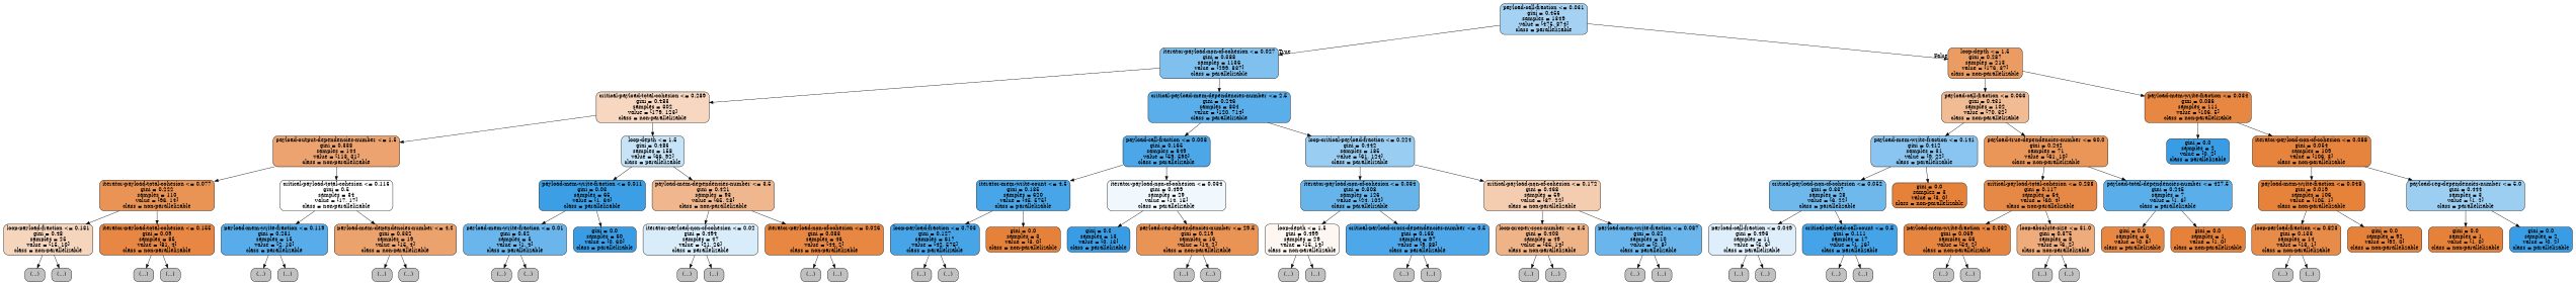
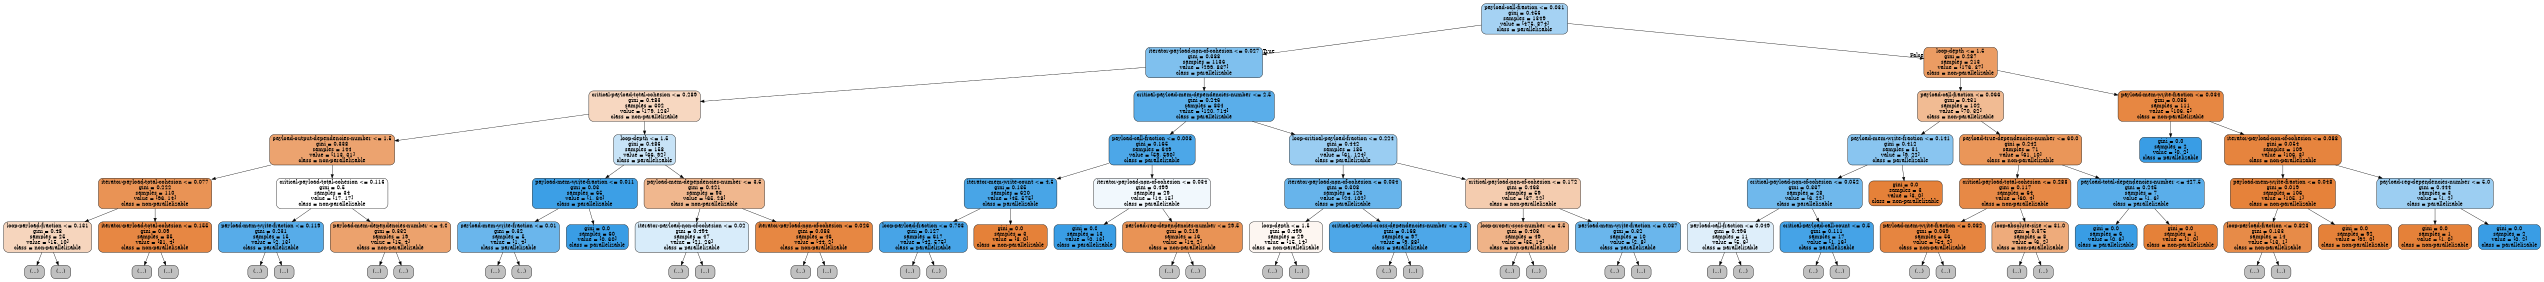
  digraph {
    fontname="DejaVu Serif"
    node [color=black fillcolor="#C0C0C0" fontname="DejaVu Serif" shape=box style="filled, rounded"]
    edge [fontname="DejaVu Serif"]
    n1 [fillcolor="#399de574" label="payload-call-fraction <= 0.031\ngini = 0.456\nsamples = 1349\nvalue = [475, 874]\nclass = parallelizable"]
    n2 [fillcolor="#399de5a4" label="iterator-payload-non-cf-cohesion <= 0.027\ngini = 0.388\nsamples = 1136\nvalue = [299, 837]\nclass = parallelizable"]
    n3 [fillcolor="#e58139c9" label="loop-depth <= 1.5\ngini = 0.287\nsamples = 213\nvalue = [176, 37]\nclass = non-parallelizable"]
    n4 [fillcolor="#e5813950" label="critical-payload-total-cohesion <= 0.289\ngini = 0.483\nsamples = 302\nvalue = [179, 123]\nclass = non-parallelizable"]
    n5 [fillcolor="#399de5d4" label="critical-payload-mem-dependencies-number <= 2.5\ngini = 0.246\nsamples = 834\nvalue = [120, 714]\nclass = parallelizable"]
    n6 [fillcolor="#e58139b9" label="payload-output-dependencies-number <= 1.5\ngini = 0.338\nsamples = 144\nvalue = [113, 31]\nclass = non-parallelizable"]
    n7 [fillcolor="#399de548" label="loop-depth <= 1.5\ngini = 0.486\nsamples = 158\nvalue = [66, 92]\nclass = parallelizable"]
    n8 [fillcolor="#e58139da" label="iterator-payload-total-cohesion <= 0.077\ngini = 0.222\nsamples = 110\nvalue = [96, 14]\nclass = non-parallelizable"]
    n9 [fillcolor="#e5813900" label="critical-payload-total-cohesion <= 0.116\ngini = 0.5\nsamples = 34\nvalue = [17, 17]\nclass = non-parallelizable"]
    n10 [fillcolor="#e5813955" label="loop-payload-fraction <= 0.131\ngini = 0.48\nsamples = 25\nvalue = [15, 10]\nclass = non-parallelizable"]
    n11 [fillcolor="#e58139f2" label="iterator-payload-total-cohesion <= 0.155\ngini = 0.09\nsamples = 85\nvalue = [81, 4]\nclass = non-parallelizable"]
    n12 [label="(...)"]
    n13 [label="(...)"]
    n14 [label="(...)"]
    n15 [label="(...)"]
    n16 [fillcolor="#399de5d8" label="payload-mem-write-fraction <= 0.119\ngini = 0.231\nsamples = 15\nvalue = [2, 13]\nclass = parallelizable"]
    n17 [fillcolor="#e58139bb" label="payload-mem-dependencies-number <= 4.0\ngini = 0.332\nsamples = 19\nvalue = [15, 4]\nclass = non-parallelizable"]
    n18 [label="(...)"]
    n19 [label="(...)"]
    n20 [label="(...)"]
    n21 [label="(...)"]
    n22 [fillcolor="#399de5fb" label="payload-mem-write-fraction <= 0.011\ngini = 0.03\nsamples = 65\nvalue = [1, 64]\nclass = parallelizable"]
    n23 [fillcolor="#e5813991" label="payload-mem-dependencies-number <= 3.5\ngini = 0.421\nsamples = 93\nvalue = [65, 28]\nclass = non-parallelizable"]
    n24 [fillcolor="#399de5bf" label="payload-mem-write-fraction <= 0.01\ngini = 0.32\nsamples = 5\nvalue = [1, 4]\nclass = parallelizable"]
    n25 [fillcolor="#399de5ff" label="gini = 0.0\nsamples = 60\nvalue = [0, 60]\nclass = parallelizable"]
    n26 [label="(...)"]
    n27 [label="(...)"]
    n28 [fillcolor="#399de531" label="iterator-payload-non-cf-cohesion <= 0.02\ngini = 0.494\nsamples = 47\nvalue = [21, 26]\nclass = parallelizable"]
    n29 [fillcolor="#e58139f3" label="iterator-payload-non-cf-cohesion <= 0.026\ngini = 0.083\nsamples = 46\nvalue = [44, 2]\nclass = non-parallelizable"]
    n30 [label="(...)"]
    n31 [label="(...)"]
    n32 [label="(...)"]
    n33 [label="(...)"]
    n34 [fillcolor="#399de5e6" label="payload-call-fraction <= 0.008\ngini = 0.165\nsamples = 649\nvalue = [59, 590]\nclass = parallelizable"]
    n35 [fillcolor="#399de582" label="loop-critical-payload-fraction <= 0.224\ngini = 0.442\nsamples = 185\nvalue = [61, 124]\nclass = parallelizable"]
    n36 [fillcolor="#399de5eb" label="iterator-mem-write-count <= 4.5\ngini = 0.135\nsamples = 620\nvalue = [45, 575]\nclass = parallelizable"]
    n37 [fillcolor="#399de511" label="iterator-payload-non-cf-cohesion <= 0.034\ngini = 0.499\nsamples = 29\nvalue = [14, 15]\nclass = parallelizable"]
    n38 [fillcolor="#399de5ec" label="loop-payload-fraction <= 0.703\ngini = 0.127\nsamples = 617\nvalue = [42, 575]\nclass = parallelizable"]
    n39 [fillcolor="#e58139ff" label="gini = 0.0\nsamples = 3\nvalue = [3, 0]\nclass = non-parallelizable"]
    n40 [label="(...)"]
    n41 [label="(...)"]
    n42 [fillcolor="#399de5ff" label="gini = 0.0\nsamples = 13\nvalue = [0, 13]\nclass = parallelizable"]
    n43 [fillcolor="#e58139db" label="payload-reg-dependencies-number <= 29.5\ngini = 0.219\nsamples = 16\nvalue = [14, 2]\nclass = non-parallelizable"]
    n44 [label="(...)"]
    n45 [label="(...)"]
    n46 [fillcolor="#399de5c3" label="iterator-payload-non-cf-cohesion <= 0.034\ngini = 0.308\nsamples = 126\nvalue = [24, 102]\nclass = parallelizable"]
    n47 [fillcolor="#e5813967" label="critical-payload-non-cf-cohesion <= 0.172\ngini = 0.468\nsamples = 59\nvalue = [37, 22]\nclass = non-parallelizable"]
    n48 [fillcolor="#e5813911" label="loop-depth <= 1.5\ngini = 0.499\nsamples = 29\nvalue = [15, 14]\nclass = non-parallelizable"]
    n49 [fillcolor="#399de5e5" label="critical-payload-cross-dependencies-number <= 0.5\ngini = 0.168\nsamples = 97\nvalue = [9, 88]\nclass = parallelizable"]
    n50 [label="(...)"]
    n51 [label="(...)"]
    n52 [label="(...)"]
    n53 [label="(...)"]
    n54 [fillcolor="#e5813999" label="loop-proper-sccs-number <= 3.5\ngini = 0.408\nsamples = 49\nvalue = [35, 14]\nclass = non-parallelizable"]
    n55 [fillcolor="#399de5bf" label="payload-mem-write-fraction <= 0.087\ngini = 0.32\nsamples = 10\nvalue = [2, 8]\nclass = parallelizable"]
    n56 [label="(...)"]
    n57 [label="(...)"]
    n58 [label="(...)"]
    n59 [label="(...)"]
    n60 [fillcolor="#e581398a" label="payload-call-fraction <= 0.066\ngini = 0.431\nsamples = 102\nvalue = [70, 32]\nclass = non-parallelizable"]
    n61 [fillcolor="#e58139f3" label="payload-mem-write-fraction <= 0.034\ngini = 0.086\nsamples = 111\nvalue = [106, 5]\nclass = non-parallelizable"]
    n62 [fillcolor="#399de597" label="payload-mem-write-fraction <= 0.141\ngini = 0.412\nsamples = 31\nvalue = [9, 22]\nclass = parallelizable"]
    n63 [fillcolor="#e58139d5" label="payload-true-dependencies-number <= 60.0\ngini = 0.242\nsamples = 71\nvalue = [61, 10]\nclass = non-parallelizable"]
    n64 [fillcolor="#399de5b9" label="critical-payload-non-cf-cohesion <= 0.052\ngini = 0.337\nsamples = 28\nvalue = [6, 22]\nclass = parallelizable"]
    n65 [fillcolor="#e58139ff" label="gini = 0.0\nsamples = 3\nvalue = [3, 0]\nclass = non-parallelizable"]
    n66 [fillcolor="#399de52a" label="payload-call-fraction <= 0.049\ngini = 0.496\nsamples = 11\nvalue = [5, 6]\nclass = parallelizable"]
    n67 [fillcolor="#399de5ef" label="critical-payload-call-count <= 0.5\ngini = 0.111\nsamples = 17\nvalue = [1, 16]\nclass = parallelizable"]
    n68 [label="(...)"]
    n69 [label="(...)"]
    n70 [label="(...)"]
    n71 [label="(...)"]
    n72 [fillcolor="#e58139ee" label="critical-payload-total-cohesion <= 0.288\ngini = 0.117\nsamples = 64\nvalue = [60, 4]\nclass = non-parallelizable"]
    n73 [fillcolor="#399de5d4" label="payload-total-dependencies-number <= 427.5\ngini = 0.245\nsamples = 7\nvalue = [1, 6]\nclass = parallelizable"]
    n74 [fillcolor="#e58139f6" label="payload-mem-write-fraction <= 0.082\ngini = 0.069\nsamples = 56\nvalue = [54, 2]\nclass = non-parallelizable"]
    n75 [fillcolor="#e58139aa" label="loop-absolute-size <= 31.0\ngini = 0.375\nsamples = 8\nvalue = [6, 2]\nclass = non-parallelizable"]
    n76 [label="(...)"]
    n77 [label="(...)"]
    n78 [label="(...)"]
    n79 [label="(...)"]
-   n80 [fillcolor="#e58139f3" label="gini = 0.0\nsamples = 6\nvalue = [0, 6]\nclass = parallelizable"]
+   n80 [fillcolor="#399de5ff" label="gini = 0.0\nsamples = 6\nvalue = [0, 6]\nclass = parallelizable"]
    n81 [fillcolor="#e58139ff" label="gini = 0.0\nsamples = 1\nvalue = [1, 0]\nclass = non-parallelizable"]
    n82 [fillcolor="#399de5ff" label="gini = 0.0\nsamples = 2\nvalue = [0, 2]\nclass = parallelizable"]
    n83 [fillcolor="#e58139f8" label="iterator-payload-non-cf-cohesion <= 0.088\ngini = 0.054\nsamples = 109\nvalue = [106, 3]\nclass = non-parallelizable"]
    n84 [fillcolor="#e58139fd" label="payload-mem-write-fraction <= 0.048\ngini = 0.019\nsamples = 106\nvalue = [105, 1]\nclass = non-parallelizable"]
    n85 [fillcolor="#399de57f" label="payload-reg-dependencies-number <= 5.0\ngini = 0.444\nsamples = 3\nvalue = [1, 2]\nclass = parallelizable"]
    n86 [fillcolor="#e58139eb" label="loop-payload-fraction <= 0.823\ngini = 0.133\nsamples = 14\nvalue = [13, 1]\nclass = non-parallelizable"]
    n87 [fillcolor="#e58139ff" label="gini = 0.0\nsamples = 92\nvalue = [92, 0]\nclass = non-parallelizable"]
    n88 [label="(...)"]
    n89 [label="(...)"]
    n90 [fillcolor="#e58139ff" label="gini = 0.0\nsamples = 1\nvalue = [1, 0]\nclass = non-parallelizable"]
    n91 [fillcolor="#399de5ff" label="gini = 0.0\nsamples = 2\nvalue = [0, 2]\nclass = parallelizable"]
    n1 -> n2 [headlabel=True labelangle=45 labeldistance=2.5]
    n1 -> n3 [headlabel=False labelangle=-45 labeldistance=2.5]
    n2 -> n4
    n2 -> n5
    n3 -> n60
    n3 -> n61
    n4 -> n6
    n4 -> n7
    n5 -> n34
    n5 -> n35
    n6 -> n8
    n6 -> n9
    n7 -> n22
    n7 -> n23
    n8 -> n10
    n8 -> n11
    n9 -> n16
    n9 -> n17
    n10 -> n12
    n10 -> n13
    n11 -> n14
    n11 -> n15
    n16 -> n18
    n16 -> n19
    n17 -> n20
    n17 -> n21
    n22 -> n24
    n22 -> n25
    n23 -> n28
    n23 -> n29
    n24 -> n26
    n24 -> n27
    n28 -> n30
    n28 -> n31
    n29 -> n32
    n29 -> n33
    n34 -> n36
    n34 -> n37
    n35 -> n46
    n35 -> n47
    n36 -> n38
    n36 -> n39
    n37 -> n42
    n37 -> n43
    n38 -> n40
    n38 -> n41
    n43 -> n44
    n43 -> n45
    n46 -> n48
    n46 -> n49
    n47 -> n54
    n47 -> n55
    n48 -> n50
    n48 -> n51
    n49 -> n52
    n49 -> n53
    n54 -> n56
    n54 -> n57
    n55 -> n58
    n55 -> n59
    n60 -> n62
    n60 -> n63
    n61 -> n82
    n61 -> n83
    n62 -> n64
    n62 -> n65
    n63 -> n72
    n63 -> n73
    n64 -> n66
    n64 -> n67
    n66 -> n68
    n66 -> n69
    n67 -> n70
    n67 -> n71
    n72 -> n74
    n72 -> n75
    n73 -> n80
    n73 -> n81
    n74 -> n76
    n74 -> n77
    n75 -> n78
    n75 -> n79
    n83 -> n84
    n83 -> n85
    n84 -> n86
    n84 -> n87
    n85 -> n90
    n85 -> n91
    n86 -> n88
    n86 -> n89
  }
